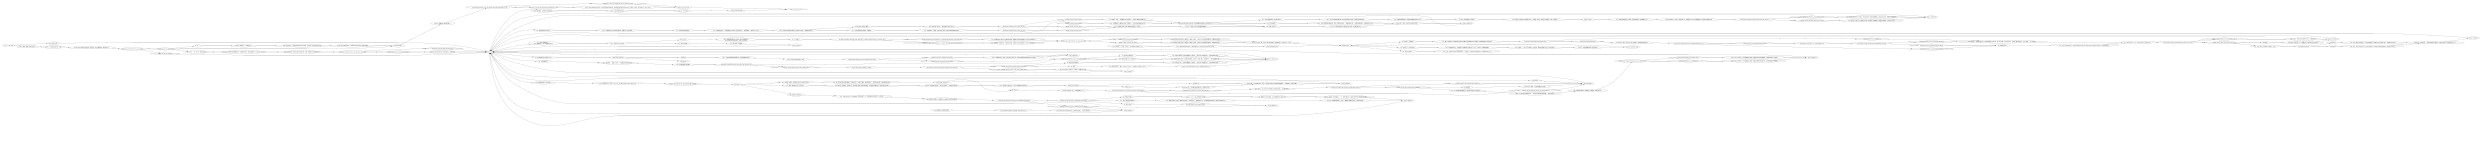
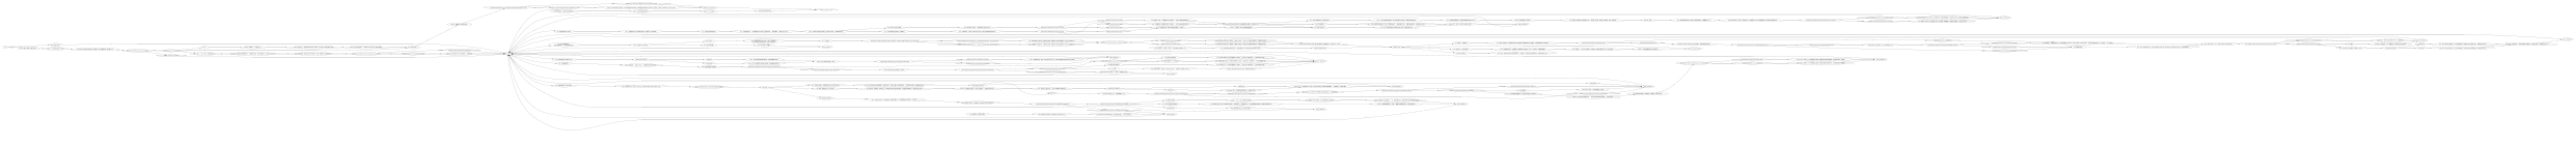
  digraph {
    fontname="PT Serif"
    rankdir=LR
    node [fontname="PT Serif"]
    edge [fontname="PT Serif"]
    n1 [label=START]
    n2 [label=input]
    n3 [label="Cuno: “妈的什么事？”"]
    n4 [label="Cuno: “很多，猪猡，你有什么问题？”"]
    n5 [label="bodyhub 1"]
    n6 [label="Cunoesse: “什么都别告诉这头猪，坤诺！”"]
    n7 [label="Kim Kitsuragi: Variable[\"yard.cuno_locusts_no_more\"]"]
    n8 [label="Variable[\"yard.cuno_locusts_no_more\"]" shape=diamond]
    n9 [label="!(Variable[\"yard.cuno_locusts_no_more\"])" shape=diamond]
    n10 [label="Cuno: “还记得夜之城吗，猪猡？坤诺他妈的在夜之城*办事*呢。”"]
    n11 [label="Cuno: “梅斯克，或者……或者我也不知道，其他地方……夜之城！他妈的坤诺在夜之城。”"]
    n12 [label="Cunoesse: “什么狗屁，坤诺！别他妈瞎逼逼赖赖的！”"]
    n13 [label="Encyclopedia: 根本没有什么夜之城，听起来就像是某本低俗科幻小说里的城市名字。"]
    n14 [label="Jump to: [bodyhub 1]"]
    n15 [label="You: “你知道他是怎么上去的吗？”"]
    n16 [label="You: “他剩下的盔甲哪去了？”\n“他剩下的盔甲哪去了？除了他的胸甲在我手上。”"]
    n17 [label="You: “你在附近看到什么可疑的人了吗？”"]
    n18 [label="You: “你知道他是谁吗？”"]
    n19 [label="You: “稍后再详谈，现在我们来说点别的吧。”"]
    n20 [label="You: “他全身都是挫伤，是你干的吗？”"]
    n21 [label="You: （耳语。）“金，帮个忙。我们想知道什么？”"]
    n22 [label="Kim Kitsuragi: “如果我打算浪费我的时间——虽然我并无此意--我会问他们是谁，怎么过来的，*老一套*。”"]
    n23 [label="Rhetoric: 通常都是“你看到什么不寻常的事了吗？”或者“你看到什么可疑的东西了吗”？"]
+   n24 [label="Cuno: “只有一头想要花言巧语套路小孩的猪，在坤诺看来就挺可疑的。”"]
    n25 [label="Cunoesse: “没错，跟他们说*基佬*，坤诺！”"]
    n26 [label="Kim Kitsuragi: Variable[\"yard.cuno_rhet_explain_the_usual_thing\"]"]
    n27 [label="Drama: 他试图掩盖他不知道的事实。"]
    n28 [label="Kim Kitsuragi: Variable[\"yard.cuno_drama_trying_to_hide_he_doesnt_know\"]"]
    n29 [label="Variable[\"yard.cuno_drama_trying_to_hide_he_doesnt_know\"]" shape=diamond]
    n30 [label="!(Variable[\"yard.cuno_drama_trying_to_hide_he_doesnt_know\"])" shape=diamond]
    n31 [label="Drama: 这座城市广阔到他不可能离开，但他也不在*这里*……那他能去哪儿呢？"]
    n32 [label="You: “哦，好吧。那你去了哪里？”"]
    n33 [label="You: “你并没有真正离开这座城市，你在哪里？”"]
    n34 [label="Cuno: “我不知道，该死的……”他环顾四周，想说出点什么来。"]
    n35 [label="Cuno: “早就告诉你了，猪五花。坤诺不在这个地区，坤诺去了你做梦都想不到的地方。”"]
    n36 [label="Logic: 也算是个小发现，别让这座夜之城干扰了你的思绪。继续调查吧，如果这真的很重要，之后必定还会出现。"]
    n37 [label="Jump to: [bodyhub 1]"]
    n38 [label="Jump to: [bodyhub 1]"]
    n39 [label="Logic: 根本无法推断出它与*什么*有关，至少现在不行。如果这真的很重要，之后必定还会出现，还是关注眼前的案件吧。"]
    n40 [label="Cuno: “坤诺那该死的瘸子有个大毛病，他是个该死的变种人。”\n“那该死的瘸子最大的毛病就是——他是个该死的异端。”"]
    n41 [label="You: “一个变种人？”"]
    n42 [label="Kim Kitsuragi: Variable[\"TASK.fridge_victims_body_done\"]  or  Variable[\"TASK.send_corpse_to_processing_done\"]"]
    n43 [label="Cuno: “那就是了，他就是你要找的人，对那该死的盔甲完全着了魔。他过来这里装出一副喜欢牛的样子，想偷看一眼坤诺的盔甲……去大门那里——自己去问他吧。”"]
    n44 [label="Drama: 真是怪了，大人。坤诺为什么把这个消息告诉您呢？"]
    n45 [label="Kim Kitsuragi: Variable[\"yard.cuno_drama_why_feed_this_info_to_cuno\"]"]
    n46 [label="Suggestion: 你根本不知道*老一套*指的是什么，随便问问吧。"]
    n47 [label="Cunoesse: “猪猡噎住了，他绝对噎住了！”"]
    n48 [label="Drama: 别支支吾吾了，不然大家都会发现你是个冒牌货！这些*把戏*对你来说没有任何好处！"]
    n49 [label="Authority: 孩子们要把你击垮了，重新夺回你对自己以及这个局面的控制权。"]
    n50 [label="Cuno: “大概是爬上去的？这玩意倒下的时候，坤诺正在忙*未来*的事呢。”"]
    n51 [label="You: “所以你没有目击这起案件？”"]
    n52 [label="Cuno: “那是坤诺的城市的名字，傻逼！从坤诺跟前滚开。这破事跟那个无关。”"]
    n53 [label="Interfacing: 那跟*什么*有关呢？一座玩具城？不，如果是这个孩子，很可能是烟头做的，或者是沙子和融化的雪？"]
    n54 [label="Kim Kitsuragi: Variable[\"yard.cuno_interfacing_whats_rage_city_about\"]"]
    n55 [label="Kim Kitsuragi: Variable[\"whirling.kim_took_away_body_day_2\"]"]
    n56 [label="Variable[\"whirling.kim_took_away_body_day_2\"]" shape=diamond]
    n57 [label="!(Variable[\"whirling.kim_took_away_body_day_2\"])" shape=diamond]
    n58 [label="Esprit de Corps: 用词不当，57分局的警督这么想着。他看着下风处那具腐烂的尸体，或许他现在得来一支香烟了。"]
    n59 [label="Esprit de Corps: 用词不当，57分局的警督这么想着。他望着头顶上若隐若现的港墙，或许他现在得来一支香烟了。"]
    n60 [label="Jump to: [bodyhub 1]"]
    n61 [label="Cunoesse: “小心点，坤诺，他想跟你拉关系呢。”"]
    n62 [label="Cuno: “坤诺根本不关心你的残疾，自己去找架轮椅吧，坤诺不在乎。”"]
    n63 [label="Suggestion: 很难说，不过他确实有……一点。他把头歪到右边，依照你传说中的学习障碍重新评估着你。"]
    n64 [label="Cuno: “你他妈给我滚出去，想说侏儒什么的挑衅我吗？坤诺已经十二岁了！非常高大！”他眯着眼睛看你。"]
    n65 [label="Cuno: “你他妈……八十岁了吗？等坤诺八十岁的时候，坤诺就会有四个你这么大！他妈的快滚！”"]
    n66 [label="Cunoesse: “你他妈想挑衅坤诺吗？快他妈的滚！”"]
    n67 [label="Visual Calculus: 没错，你在门口见过他。穿着靴子，面带愉快的笑容的那个。"]
    n68 [label="Kim Kitsuragi: Variable[\"yard.cuno_vical_recognized_manana_descript\"]"]
    n69 [label="Variable[\"yard.cuno_vical_recognized_manana_descript\"]" shape=diamond]
    n70 [label="!(Variable[\"yard.cuno_vical_recognized_manana_descript\"])" shape=diamond]
    n71 [label="You: “我指的是他是*谁*，在他死之前？”"]
    n72 [label="You: “所以你什么都不知道。”"]
    n73 [label="Reaction Speed: 他本可以直接说自己不知道的。"]
    n74 [label="Cuno: “坤诺明白你是什么意思。但坤诺不是泄密鬼，仅此而已。”他摇了摇头，显然是生气了。“想让坤诺跟条子泄密……”"]
    n75 [label="Cuno: “坤诺什么都知道。但坤诺不是泄密鬼，仅此而已。”他摇了摇头，显然是生气了。“想让坤诺跟条子泄密……”"]
    n76 [label="Kim Kitsuragi: Variable[\"yard.cuno_reaction_speed_coulve_said_dont_know\"]"]
    n77 [label="Cuno: “你想知道坤诺去哪儿了？想知道坤诺他妈的打算*做*什么？”"]
    n78 [label="Cunoesse: “别告诉他坤诺，那太逊了！”"]
    n79 [label="Cuno: “他妈的一点都不逊！坤诺在造自己的城——夜之城，怒之城，狂怒之城。就是这样，而且一点都不逊！”"]
    n80 [label="Cuno: “不如你自己去想办法吧——在你向*坤诺警探*寻求帮助之前。”"]
    n81 [label="Kim Kitsuragi: IsKimHere()"]
    n82 [label="IsKimHere()" shape=diamond]
    n83 [label="!(IsKimHere())" shape=diamond]
    n84 [label="You: “你是出于好心才告诉我这个消息的吗，坤诺？”"]
    n85 [label="Kim Kitsuragi: IsKimHere()"]
    n86 [label="IsKimHere()" shape=diamond]
    n87 [label="!(IsKimHere())" shape=diamond]
    n88 [label="Cuno: “没错，坤诺今天大发慈悲了，今天是坤诺慈善日。坤诺很为你这个失败者*难过*，坤诺觉得你们好可怜。”"]
    n89 [label="Drama: 不过，还是很可疑……他或许是对那家伙心怀恶意。或者您太多虑了，这也是有可能的，大人。"]
    n90 [label="Jump to: [bodyhub 1]"]
    n91 [label="Jump to: [CUNO MAIN HUB]"]
    n92 [label="JUMP OUT to YARD / CUNO" shape=diamond]
    n93 [label="Cunoesse: “该死的白痴*混球*没问题了。”"]
    n94 [label="Kim Kitsuragi: IsKimHere() == false  and  Variable[\"yard.cuno_cop_questions\"] == false"]
    n95 [label="IsKimHere() == false  and  Variable[\"yard.cuno_cop_questions\"] == false" shape=diamond]
    n96 [label="!(IsKimHere() == false  and  Variable[\"yard.cuno_cop_questions\"] == false)" shape=diamond]
    n97 [label="Cuno: “只有两头猪在泥地里嗅来嗅去的，在坤诺看来就挺可疑的。”"]
    n98 [label="Variable[\"yard.cuno_reaction_speed_coulve_said_dont_know\"]" shape=diamond]
    n99 [label="!(Variable[\"yard.cuno_reaction_speed_coulve_said_dont_know\"])" shape=diamond]
    n100 [label="You: “好吧。”"]
    n101 [label="Cuno: “他妈的当然好了！”他扔了一块石头，但没打中。“必须得有个东西来练习扔石头……”"]
    n102 [label="Cunoesse: “不要向猪猡们征求许可，坤诺。别向猪猡们要任何东西！”"]
    n103 [label="Logic: 谢了，坤诺。这个名字可以从名单上排除了。"]
    n104 [label="Jump to: [bodyhub 1]"]
    n105 [label="Cunoesse: “土鳖！”"]
    n106 [label="Variable[\"yard.cuno_interfacing_whats_rage_city_about\"]" shape=diamond]
    n107 [label="!(Variable[\"yard.cuno_interfacing_whats_rage_city_about\"])" shape=diamond]
    n108 [label="You: “挫伤就是一种淤伤，我是指你的石头在尸体上留下的痕迹。”"]
    n109 [label="Cuno: “哦，坤诺有没有让你办案更困难了？妨碍你办事了？”他放开了脑袋，突然感觉轻快了。“这里是坤诺的王国，坤诺他妈的统治这里。”"]
    n110 [label="Kim Kitsuragi: IsKimHere()"]
    n111 [label="Untitled hub"]
    n112 [label="You: “是啊，我就是这个意思，你也太蠢了。”"]
    n113 [label="You: “我也很讨厌咬文嚼字。”"]
    n114 [label="Cuno: 坤诺松开了他的脑袋。“给我滚出去，说坤诺蠢？猪猡过来寻求坤诺的指导，现在倒是说坤诺很蠢了？这他妈的算怎么回事？”"]
    n115 [label="Cuno: “咬文嚼字什么东西，让你变得傻逼！”他往地上唾了一口。“坤诺现在有自己的语言了——坤言坤语。”"]
    n116 [label="You: “我们回去吧，这样是行不通的。”"]
    n117 [label="Cuno: 长着龅牙的小地精松开了他的脑袋，看来疼痛已经过去了。"]
    n118 [label="Jump to: [bodyhub 1]"]
    n119 [label="Rhetoric: 被一个12岁的孩子说教了。给你一个未来的小贴士吧：如果之后你想赢得辩论，一切听我指示，不要如此莽撞。"]
    n120 [label="Cuno: “有什么破事，跟坤诺讲。”"]
    n121 [label="Jump to: [bodyhub 1]"]
    n122 [label="hamburger stand"]
    n123 [label="You: “你把它扔进海里了？”"]
    n124 [label="You: “是你太小了，穿不了盔甲吧。”"]
    n125 [label="You: “游吟诗人，指的是谁？”"]
    n126 [label="Cuno: “没错，那玩意对坤诺来说*没有任何价值*，”他重复着。“坤诺根本不追求物质的东西，坤诺他妈的是个和尚！”"]
    n127 [label="Cuno: “是啊，穿靴子的鸡。你知道快活工会有个奶牛傻瓜吗？到处说着奶牛什么的蠢话，总是装模作样很关心奶牛的样子。”"]
    n128 [label="Kim Kitsuragi: Variable[\"yard.cuno_rhet_explain_the_usual_thing\"]"]
    n129 [label="Variable[\"yard.cuno_rhet_explain_the_usual_thing\"]" shape=diamond]
    n130 [label="!(Variable[\"yard.cuno_rhet_explain_the_usual_thing\"])" shape=diamond]
    n131 [label="Jump to: [bodyhub 1]"]
    n132 [label="You: “夜之城在哪儿？”"]
    n133 [label="You: “那是小说里的城市名，夜之城并不存在。”"]
    n134 [label="You: “好吧，那具尸体……”"]
    n135 [label="Cuno: 他用手指在太阳穴处做出一种怪异的，咄咄逼人的姿势。“坤诺才不在乎那副奇怪的盔甲呢。坤诺把那破玩意扔了。”"]
    n136 [label="Physical Instrument: 哦，得了吧。他不过是假装不关心那副盔甲罢了，因为他太小了，穿不了。"]
    n137 [label="Variable[\"yard.cuno_rhet_explain_the_usual_thing\"]" shape=diamond]
    n138 [label="!(Variable[\"yard.cuno_rhet_explain_the_usual_thing\"])" shape=diamond]
    n139 [label="Cuno: “坤诺的瘸子。”他捡起一块石头。“坤诺用那该死的瘸子练习准头。”"]
    n140 [label="Cuno: “坤诺当然*知道*。但坤诺不是泄密鬼，仅此而已。”他摇了摇头，显然是生气了。“想让坤诺跟条子泄密……”"]
    n141 [label="You: “直接说你不知道就行了。”"]
    n142 [label="Physical Instrument: 谈话结束，非常强硬，你就应该这么坦然。"]
    n143 [label="Jump to: [bodyhub 1]"]
    n144 [label="You: “我没有问题了。”"]
    n145 [label="Cuno: “坤诺只会提供需要知道的信息，而*你*并不需要知道这个。”他把鼻涕吸了回去。“坤诺可没烧那个瘸子，如果你想问这个的话。”"]
    n146 [label="Cuno: 坤诺突然大笑起来，用手指着你，然后是金，然后又指向你……"]
    n147 [label="You: “你是指马列拉？”"]
    n148 [label="Cuno: “没错，他就是你要找的人，对那该死的盔甲完全着了魔。他过来这里装出一副喜欢奶牛的样子，想偷看坤诺的盔甲。”"]
    n149 [label="Cuno: “你听到坤诺说的了——坤诺甚至都不在马丁内斯，也不在瑞瓦肖。”坤诺夸张地说。“坤诺不在这个*地区*。”"]
    n150 [label="Cuno: “坤诺根本不关心什么盔甲。”"]
    n151 [label="You: “怎么会？”"]
    n152 [label="You: “好吧，换个问题。”"]
    n153 [label="Logic: 坤诺有去过学校吗？可能是那种为行为有障碍的儿童开设的学校吧。"]
    n154 [label="Kim Kitsuragi: Variable[\"yard.cuno_logic_been_to_handicapped_school_maybe\"]"]
    n155 [label="Variable[\"yard.cuno_logic_been_to_handicapped_school_maybe\"]" shape=diamond]
    n156 [label="!(Variable[\"yard.cuno_logic_been_to_handicapped_school_maybe\"])" shape=diamond]
    n157 [label="Kim Kitsuragi: “嗯……或许我们确实需要这么做。”警督挑起了眉毛。"]
    n158 [label="Jump to: [hamburger stand]"]
    n159 [label="Kim Kitsuragi: IsKimHere()"]
    n160 [label="IsKimHere()" shape=diamond]
    n161 [label="!(IsKimHere())" shape=diamond]
    n162 [label="Kim Kitsuragi: Variable[\"yard.cuno_perception_you_hear_the_lieutenant_hum\"]"]
    n163 [label="Variable[\"yard.cuno_perception_you_hear_the_lieutenant_hum\"]" shape=diamond]
    n164 [label="!(Variable[\"yard.cuno_perception_you_hear_the_lieutenant_hum\"])" shape=diamond]
    n165 [label="Esprit de Corps: 他认为这个孩子已经积累了相当多的执法词汇，但他并不想深究。"]
    n166 [label="Jump to: [bodyhub 1]"]
    n167 [label="Kim Kitsuragi: Variable[\"yard.cuno_esprit_lawenforcement_vocabluary\"]"]
    n168 [label="Cuno: “坤诺把那玩意踢到海里去了，就像打橄榄球一样。那玩意对坤诺来说*没有任何价值*。”"]
    n169 [label="Jump to: [hamburger stand]"]
    n170 [label="Esprit de Corps: 警督正坐在距离这里二十公里远的床边擦拭他的靴子，像他那样专业的警察肯定能马上提出一些质疑。不像你，独自站在这里，头脑一片混乱。"]
    n171 [label="Jump to: [CUNO MAIN HUB]"]
    n172 [label="Rhetoric: 看来你现在变成*基佬*，不管它是什么意思。这个*可疑*的问题在敌对的情况下根本问不出结果。"]
    n173 [label="Cunoesse: “没有你他们就完蛋了，坤诺！他们需要你，一切都在你的掌控之中！”"]
    n174 [label="Cuno: “你看他啊！”他指着尸体。“该死的生长激素，他就是个巨无霸。那副盔甲对*任何男人*来说都太大了。”"]
    n175 [label="Kim Kitsuragi: Variable[\"TASK.ask_cuno_about_the_armour\"]"]
    n176 [label="Variable[\"TASK.ask_cuno_about_the_armour\"]" shape=diamond]
    n177 [label="!(Variable[\"TASK.ask_cuno_about_the_armour\"])" shape=diamond]
    n178 [label="Jump to: [bodyhub 1]"]
    n179 [label="Kim Kitsuragi: Variable[\"yard.cuno_reaction_speed_manana_reconized\"]"]
    n180 [label="Variable[\"yard.cuno_reaction_speed_manana_reconized\"]" shape=diamond]
    n181 [label="!(Variable[\"yard.cuno_reaction_speed_manana_reconized\"])" shape=diamond]
    n182 [label="Variable[\"TASK.fridge_victims_body_done\"]  or  Variable[\"TASK.send_corpse_to_processing_done\"]" shape=diamond]
    n183 [label="!(Variable[\"TASK.fridge_victims_body_done\"]  or  Variable[\"TASK.send_corpse_to_processing_done\"])" shape=diamond]
    n184 [label="Cuno: “你还记得他长什么样子吗？该死的生长激素，他就是个巨无霸。那副盔甲对*任何男人*来说都太大了。”"]
    n185 [label="Reaction Speed: 你现在可以*迅速地*问他问题了。真正的警察问题。像个警察一样。"]
    n186 [label="Kim Kitsuragi: Variable[\"yard.cuno_cop_questions\"]"]
    n187 [label="Cuno: “该死的梅斯克，或者我也不知道，其他地方……夜之城！他妈的坤诺在夜之城。”"]
    n188 [label="Perception (Hearing): “哼……”你听到警督哼了一声。"]
    n189 [label="Variable[\"yard.cuno_esprit_lawenforcement_vocabluary\"]" shape=diamond]
    n190 [label="!(Variable[\"yard.cuno_esprit_lawenforcement_vocabluary\"])" shape=diamond]
    n191 [label="You: 继续提问。"]
    n192 [label="You: “我和我的搭档都很好奇，你从哪儿学来的这么多刑侦术语？”"]
    n193 [label="Esprit de Corps: 很好，57分局的警督也会这么做的。"]
    n194 [label="Cunoesse: “我和*我的*搭档都很好奇……”围栏后面恶魔般的嘘声越来越响。“你们是基佬吗？”"]
    n195 [label="Variable[\"yard.cuno_drama_why_feed_this_info_to_cuno\"]" shape=diamond]
    n196 [label="!(Variable[\"yard.cuno_drama_why_feed_this_info_to_cuno\"])" shape=diamond]
    n197 [label="You: 随他吧。"]
    n198 [label="Inland Empire: 是的，就在这个游吟诗人手上，你能*感觉*到。"]
    n199 [label="Drama: 是的，请您原谅，大人！就随他去吧，我并非有意想让您生疑的。"]
    n200 [label="Cuno: “什么？坤诺可没有烧他，如果你想问这个的话。”他把鼻涕吸了回去。"]
    n201 [label="You: 还是不提为妙。"]
    n202 [label="Logic: 这样有更好吗？至少先扯会到尸体身上。"]
    n203 [label="Cuno: “坤诺试穿了一下头盔，它太大了。”他对着想象中的头盔踢了一脚。"]
    n204 [label="Reaction Speed: 他在说马列拉，大门口那个懒散的罢工者。"]
    n205 [label="Variable[\"yard.cuno_cop_questions\"]" shape=diamond]
    n206 [label="!(Variable[\"yard.cuno_cop_questions\"])" shape=diamond]
    n207 [label="You: “坤诺，你不是应该在学校吗？”"]
    n208 [label="You: “我也有行为障碍。”"]
    n209 [label="Jump to: [bodyhub 1]"]
    n210 [label="Cuno: “那是过去的事了，猪猡。坤诺早就不去*那里*，坤诺服过刑了。”他郑重地点点头。“快点问那具肥猪尸体的事，而不是打探坤诺的过去！”"]
    n211 [label="Cunoesse: “猪猡要把你接回去了，坤诺！”戴着帽子的恶魔尖叫起来。“想挖出你的丑事！”"]
    n212 [label="Jump to: [bodyhub 1]"]
    n213 [label="Cuno: “你这是在测试坤诺的耐心。”"]
    n214 [label="Cunoesse: “滚开，傻逼！”"]
    n215 [label="Kim Kitsuragi: Variable[\"yard.cuno_locusts_no_more\"]"]
    n216 [label="Variable[\"yard.cuno_locusts_no_more\"]" shape=diamond]
    n217 [label="!(Variable[\"yard.cuno_locusts_no_more\"])" shape=diamond]
    n218 [label="Cuno: “没错，坤诺今天大发慈悲了，今天是坤诺慈善日。坤诺很为你们俩失败者难过，坤诺觉得你们好可怜。”"]
    n219 [label="Cuno: “你他妈在说什么？*搓尚*是什么东西？”他抓着自己的脑袋，好像它突然痛了起来。"]
    n220 [label="Pain Threshold: 咬文嚼字的痛苦消散了，现在他感觉好多了。与*教育*相行见远。"]
    n221 [label="Cuno: “你为什么非得揪着坤诺不放？你又没去过坤诺去过的地方，你也看不到坤诺的大脑。”"]
    n222 [label="You: “呃……”"]
    n223 [label="IsKimHere()" shape=diamond]
    n224 [label="!(IsKimHere())" shape=diamond]
    n225 [label="Cunoesse: “他在骂你*笨蛋*呢，坤诺！他们想让你再次变成笨蛋！”"]
    n226 [label="Cuno: 他用手指在太阳穴处做出一种怪异的，咄咄逼人的姿势。“坤诺才不在乎那副奇怪的盔甲呢。坤诺把那破玩意扔了。”"]
    n227 [label="Kim Kitsuragi: Variable[\"gates.manana_greeting_done\"]"]
    n228 [label="Variable[\"gates.manana_greeting_done\"]" shape=diamond]
    n229 [label="!(Variable[\"gates.manana_greeting_done\"])" shape=diamond]
    n1 -> n2
    n2 -> n3
    n2 -> n4
    n3 -> n5
    n4 -> n6
    n5 -> n15
    n5 -> n16
    n5 -> n17
    n5 -> n18
    n5 -> n19
    n5 -> n20
    n6 -> n185
    n7 -> n8
    n7 -> n9
    n8 -> n10
    n9 -> n11
    n10 -> n12
    n11 -> n13
    n12 -> n134
    n13 -> n132
    n13 -> n133
    n13 -> n134
    n14 -> n5
    n15 -> n50
    n16 -> n150
    n17 -> n159
    n18 -> n139
    n19 -> n213
    n20 -> n219
    n21 -> n22
    n22 -> n23
    n23 -> n128
+   n24 -> n25
    n25 -> n26
    n26 -> n137
    n26 -> n138
    n27 -> n28
    n28 -> n29
    n28 -> n30
    n29 -> n71
    n29 -> n72
    n30 -> n73
    n31 -> n32
    n31 -> n33
    n32 -> n34
    n33 -> n35
    n34 -> n7
    n35 -> n215
    n36 -> n37
    n37 -> n5
    n38 -> n5
    n39 -> n37
    n40 -> n41
    n41 -> n42
    n42 -> n182
    n42 -> n183
    n43 -> n44
    n44 -> n45
    n45 -> n195
    n45 -> n196
    n46 -> n5
    n47 -> n48
    n48 -> n49
    n49 -> n144
    n50 -> n51
    n51 -> n149
    n52 -> n53
    n53 -> n54
    n54 -> n106
    n54 -> n107
    n55 -> n56
    n55 -> n57
    n56 -> n58
    n57 -> n59
    n58 -> n60
    n59 -> n60
    n60 -> n5
    n61 -> n62
    n62 -> n63
    n63 -> n212
    n64 -> n65
    n65 -> n66
    n66 -> n158
    n67 -> n68
    n68 -> n69
    n68 -> n70
    n69 -> n147
    n70 -> n204
    n71 -> n74
    n72 -> n75
    n73 -> n76
    n74 -> n131
    n75 -> n131
    n76 -> n98
    n76 -> n99
    n77 -> n78
    n78 -> n79
    n79 -> n105
    n80 -> n81
    n81 -> n82
    n81 -> n83
    n82 -> n157
    n83 -> n119
    n84 -> n85
    n85 -> n86
    n85 -> n87
    n86 -> n218
    n87 -> n88
    n88 -> n89
    n89 -> n90
    n90 -> n5
    n91 -> n92
    n93 -> n94
    n94 -> n95
    n94 -> n96
    n95 -> n170
    n96 -> n171
    n97 -> n25
    n98 -> n100
    n98 -> n141
    n99 -> n142
    n100 -> n101
    n101 -> n102
    n102 -> n131
    n103 -> n104
    n104 -> n5
    n105 -> n52
    n106 -> n36
    n107 -> n39
    n108 -> n109
    n109 -> n110
    n110 -> n223
    n110 -> n224
    n111 -> n108
    n111 -> n112
    n111 -> n113
    n112 -> n114
    n113 -> n115
    n114 -> n173
    n115 -> n153
    n116 -> n117
    n117 -> n220
    n118 -> n5
    n119 -> n118
    n120 -> n121
    n121 -> n5
    n122 -> n123
    n122 -> n124
    n122 -> n125
    n123 -> n126
    n124 -> n64
    n125 -> n127
    n127 -> n227
    n128 -> n129
    n128 -> n130
    n129 -> n5
    n130 -> n46
    n131 -> n5
    n132 -> n145
    n133 -> n221
    n134 -> n200
    n135 -> n136
    n136 -> n122
    n137 -> n172
    n138 -> n14
    n139 -> n27
    n140 -> n131
    n141 -> n140
    n142 -> n143
    n143 -> n5
    n144 -> n93
    n145 -> n103
    n146 -> n55
    n147 -> n148
    n148 -> n44
    n149 -> n31
    n150 -> n151
    n150 -> n152
    n151 -> n40
    n152 -> n120
    n153 -> n154
    n154 -> n155
    n154 -> n156
    n155 -> n201
    n155 -> n207
    n155 -> n208
    n156 -> n209
    n157 -> n119
    n158 -> n122
    n159 -> n160
    n159 -> n161
    n160 -> n97
+   n161 -> n24
    n162 -> n163
    n162 -> n164
    n163 -> n165
    n164 -> n166
    n165 -> n167
    n166 -> n5
    n167 -> n189
    n167 -> n190
    n168 -> n169
    n169 -> n122
    n170 -> n171
    n171 -> n92
    n172 -> n14
    n173 -> n80
    n174 -> n175
    n175 -> n176
    n175 -> n177
    n176 -> n135
    n177 -> n226
    n178 -> n5
    n179 -> n180
    n179 -> n181
    n180 -> n147
    n181 -> n43
    n182 -> n184
    n183 -> n174
    n184 -> n175
    n185 -> n186
    n186 -> n205
    n186 -> n206
    n187 -> n13
    n188 -> n162
    n189 -> n191
    n189 -> n192
    n190 -> n166
    n191 -> n193
    n192 -> n194
    n193 -> n166
    n194 -> n146
    n195 -> n84
    n195 -> n197
    n196 -> n198
    n197 -> n199
    n198 -> n178
    n199 -> n178
    n200 -> n103
    n201 -> n202
    n202 -> n38
    n203 -> n168
    n204 -> n179
    n205 -> n5
    n206 -> n21
    n206 -> n144
    n206 -> n222
    n207 -> n210
    n208 -> n61
    n209 -> n5
    n210 -> n211
    n211 -> n212
    n212 -> n5
    n213 -> n214
    n214 -> n91
    n215 -> n216
    n215 -> n217
    n216 -> n10
    n217 -> n187
    n218 -> n89
    n219 -> n225
    n220 -> n209
    n221 -> n77
    n222 -> n47
    n223 -> n188
    n224 -> n166
    n225 -> n111
    n226 -> n136
    n227 -> n228
    n227 -> n229
    n228 -> n67
    n229 -> n43
  }
